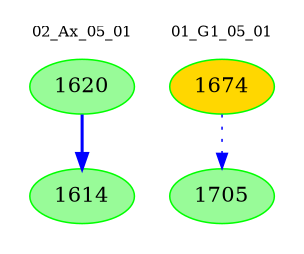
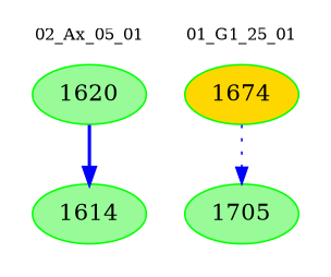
  digraph {
    node [color=green fillcolor=palegreen style=filled]
    edge [color=blue]
    n1 [label=1620]
    n2 [label=1614]
    n3 [fillcolor=gold label=1674]
    n4 [label=1705]
    subgraph cluster_1 {
      color=white
      fontsize=10
      label="02_Ax_05_01"
      n1
      n2
    }
    subgraph cluster_2 {
      color=white
      fontsize=10
-     label="01_G1_05_01"
+     label="01_G1_25_01"
      n3
      n4
    }
    n1 -> n2 [style=bold]
    n3 -> n4 [style=dotted]
  }
